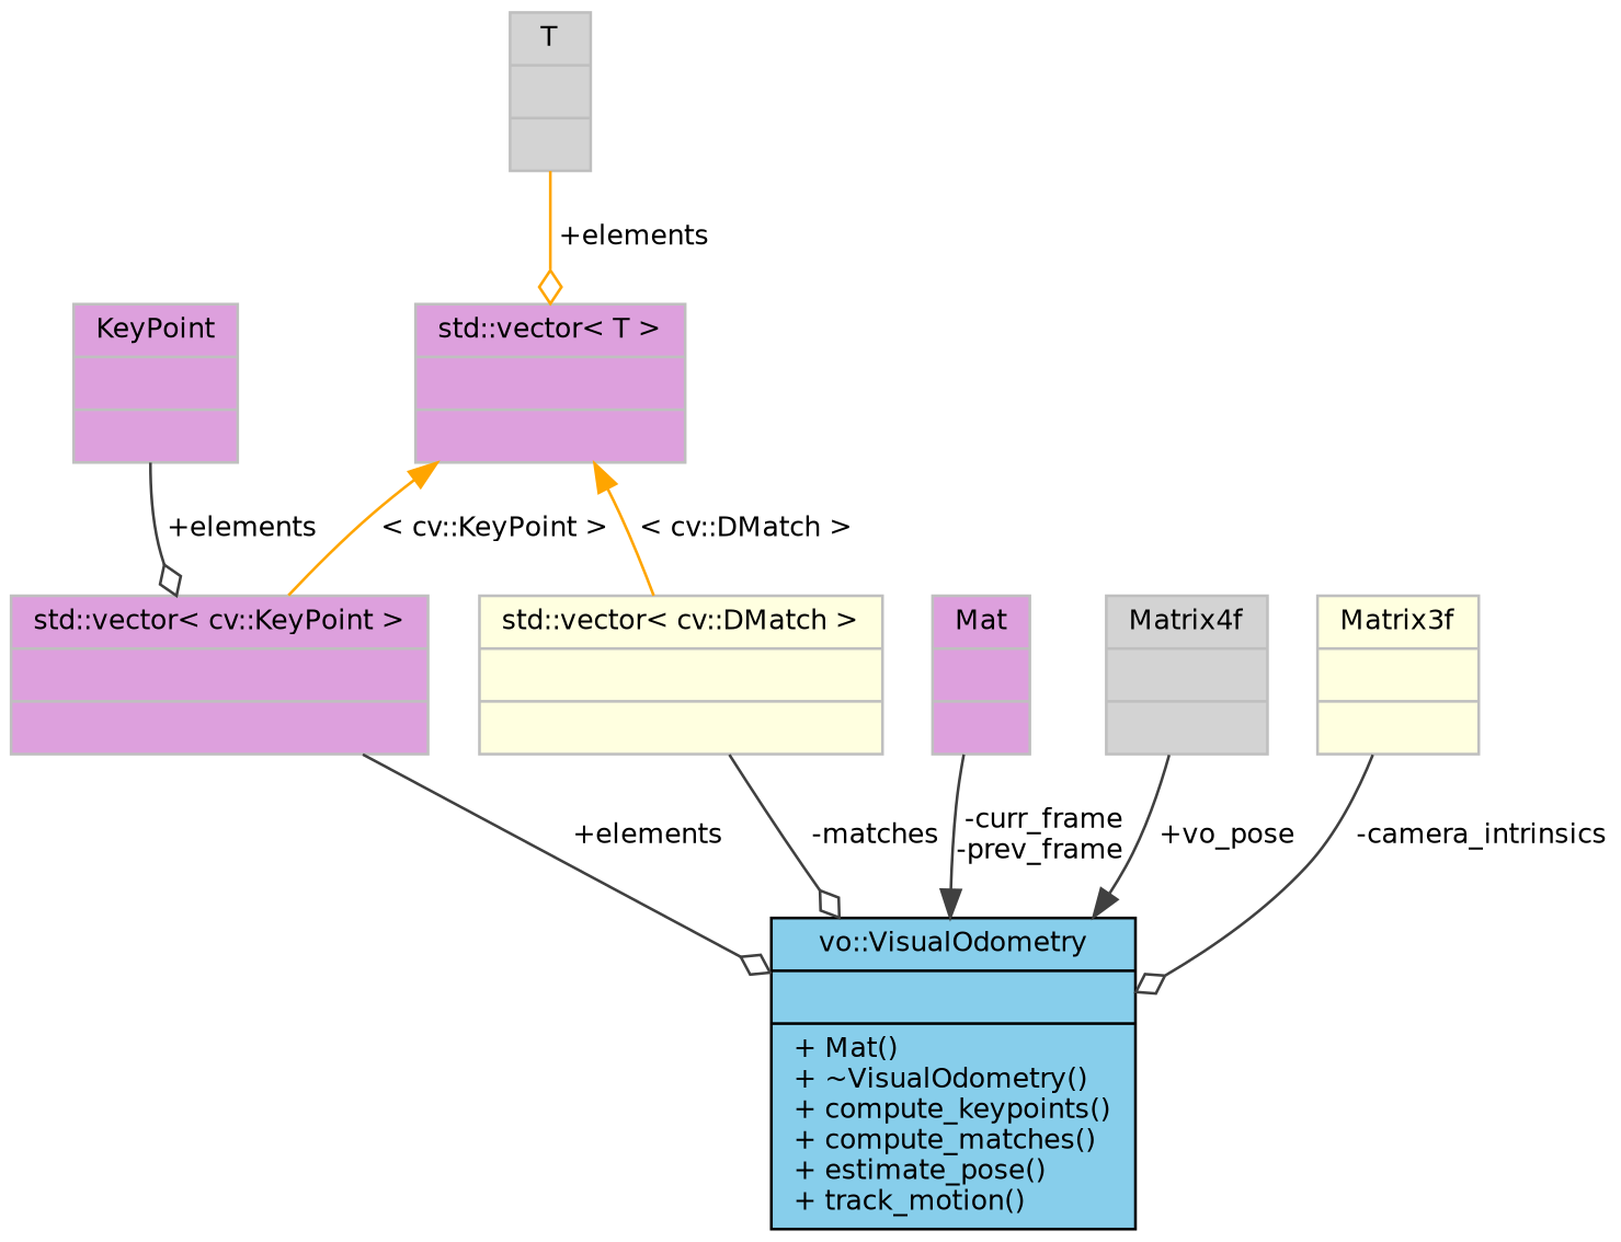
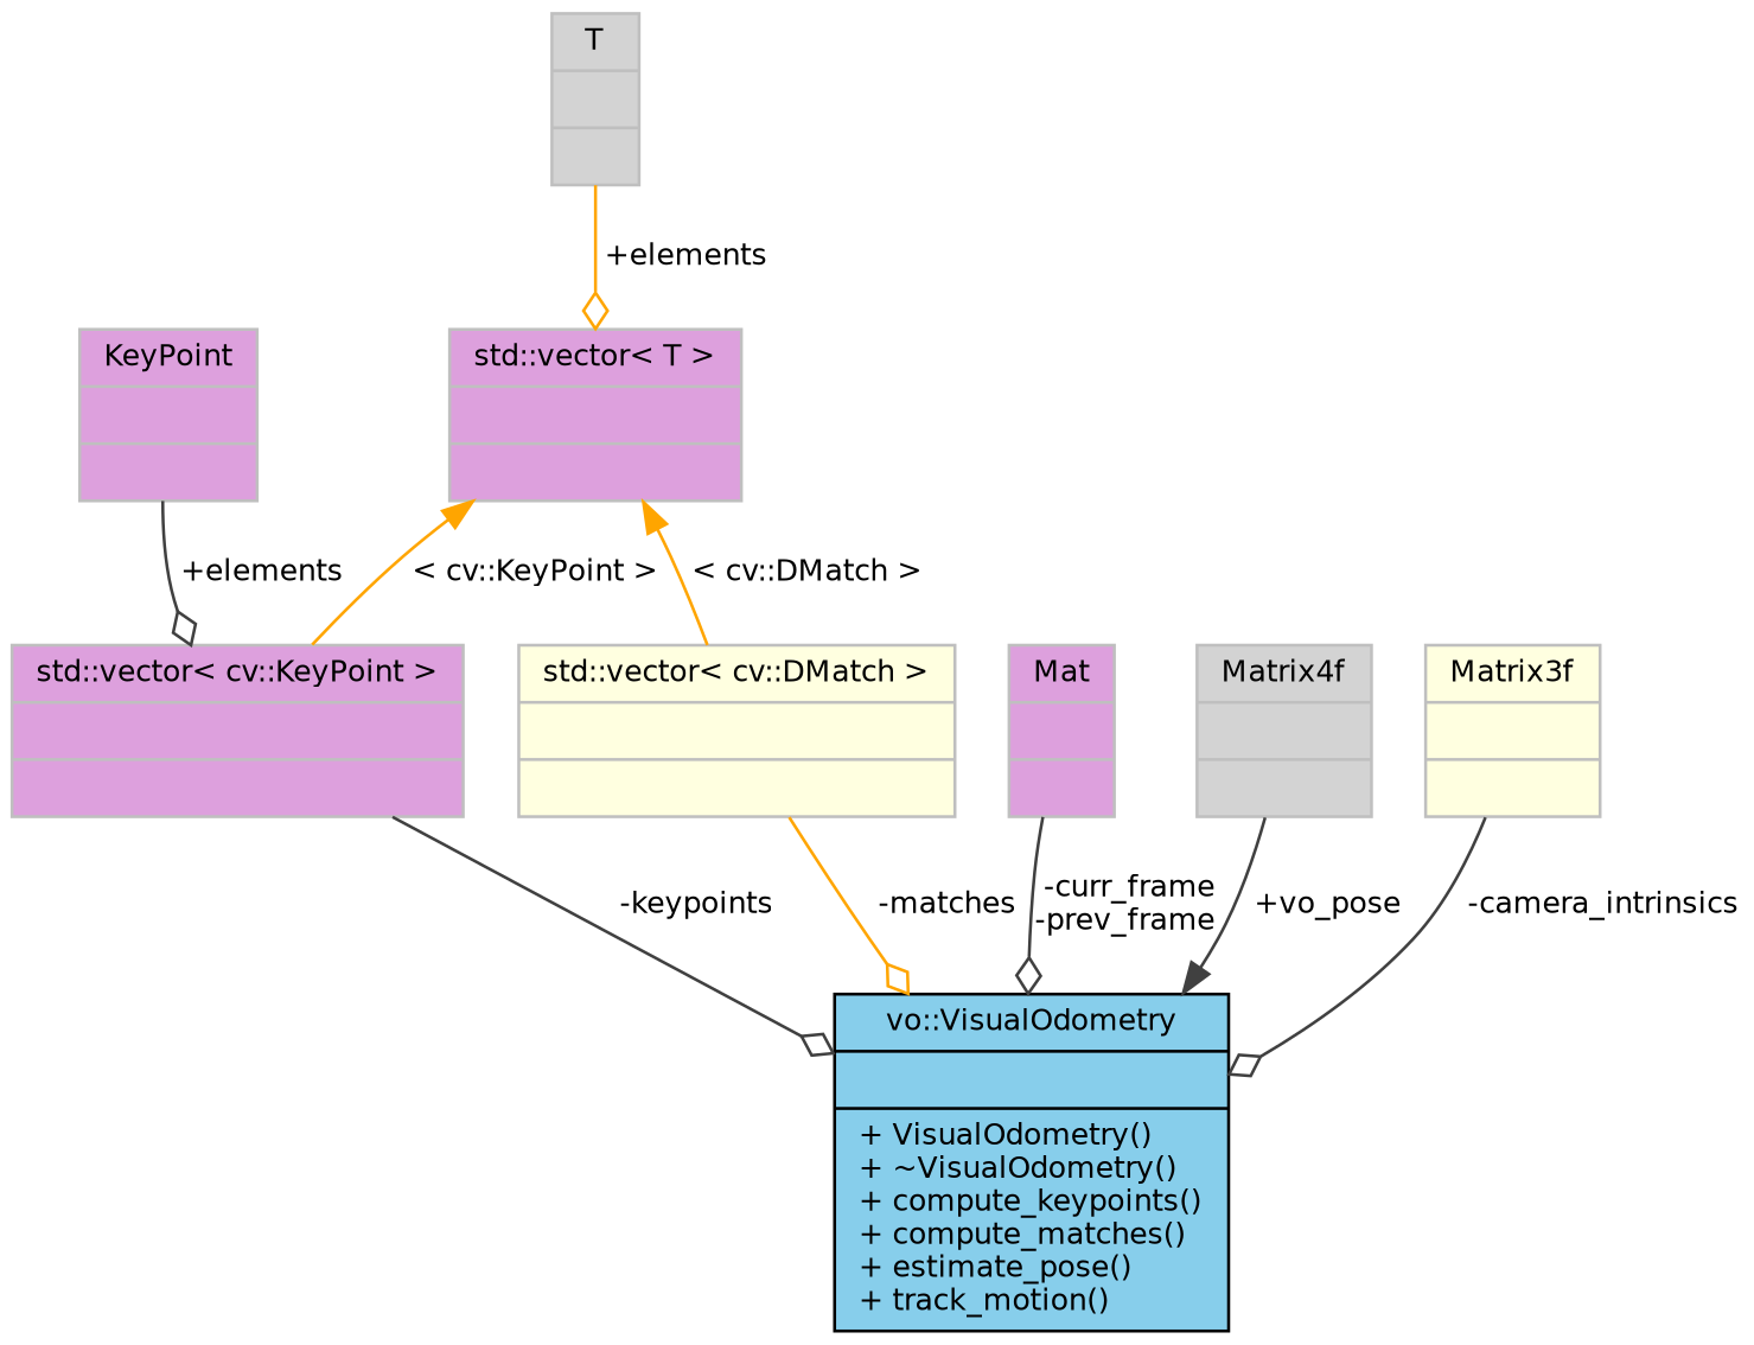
  digraph {
    node [color=grey75 fillcolor=plum fontname=Helvetica fontsize=10 shape=record style=filled]
    edge [arrowhead=odiamond color=grey25 fontname=Helvetica fontsize=10 labelfontname=Helvetica labelfontsize=10 style=solid]
-   n1 [color=black fillcolor=skyblue fontcolor=black height=0.2 label="{vo::VisualOdometry\n||+ Mat()\l+ ~VisualOdometry()\l+ compute_keypoints()\l+ compute_matches()\l+ estimate_pose()\l+ track_motion()\l}" width=0.4]
+   n1 [color=black fillcolor=skyblue fontcolor=black height=0.2 label="{vo::VisualOdometry\n||+ VisualOdometry()\l+ ~VisualOdometry()\l+ compute_keypoints()\l+ compute_matches()\l+ estimate_pose()\l+ track_motion()\l}" width=0.4]
    n2 [fillcolor=lightyellow height=0.2 label="{std::vector\< cv::DMatch \>\n||}" width=0.4]
    n3 [height=0.2 label="{std::vector\< T \>\n||}" width=0.4]
    n4 [height=0.2 label="{std::vector\< cv::KeyPoint \>\n||}" width=0.4]
    n5 [fillcolor=lightgrey height=0.2 label="{T\n||}" width=0.4]
    n6 [height=0.2 label="{Mat\n||}" width=0.4]
    n7 [fillcolor=lightgrey height=0.2 label="{Matrix4f\n||}" width=0.4]
    n8 [height=0.2 label="{KeyPoint\n||}" width=0.4]
    n9 [fillcolor=lightyellow height=0.2 label="{Matrix3f\n||}" width=0.4]
-   n2 -> n1 [label=" -matches"]
+   n2 -> n1 [color=orange label=" -matches"]
    n3 -> n2 [color=orange dir=back label=" \< cv::DMatch \>" arrowhead=""]
    n3 -> n4 [color=orange dir=back label=" \< cv::KeyPoint \>" arrowhead=""]
-   n4 -> n1 [label=" +elements"]
+   n4 -> n1 [label=" -keypoints"]
    n5 -> n3 [color=orange label=" +elements"]
-   n6 -> n1 [arrowhead=normal label=" -curr_frame\n-prev_frame"]
+   n6 -> n1 [label=" -curr_frame\n-prev_frame"]
    n7 -> n1 [arrowhead=normal label=" +vo_pose"]
    n8 -> n4 [label=" +elements"]
    n9 -> n1 [label=" -camera_intrinsics"]
  }
